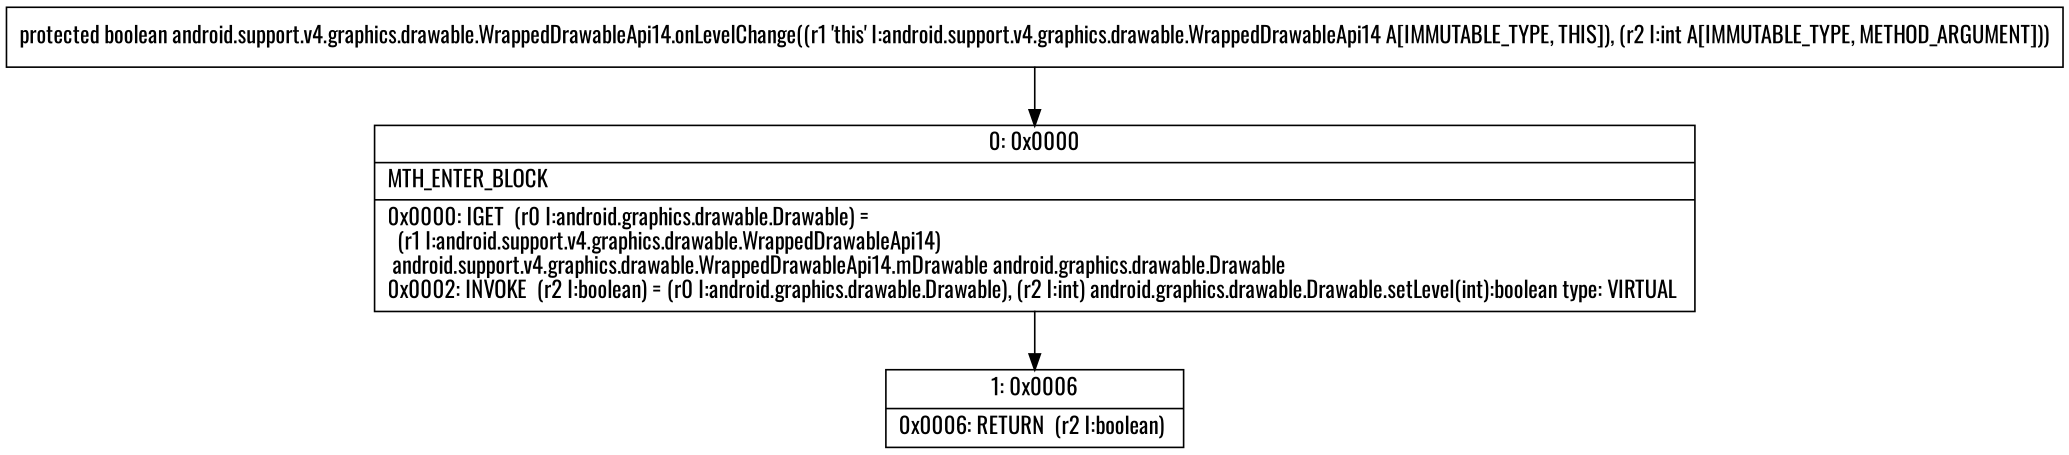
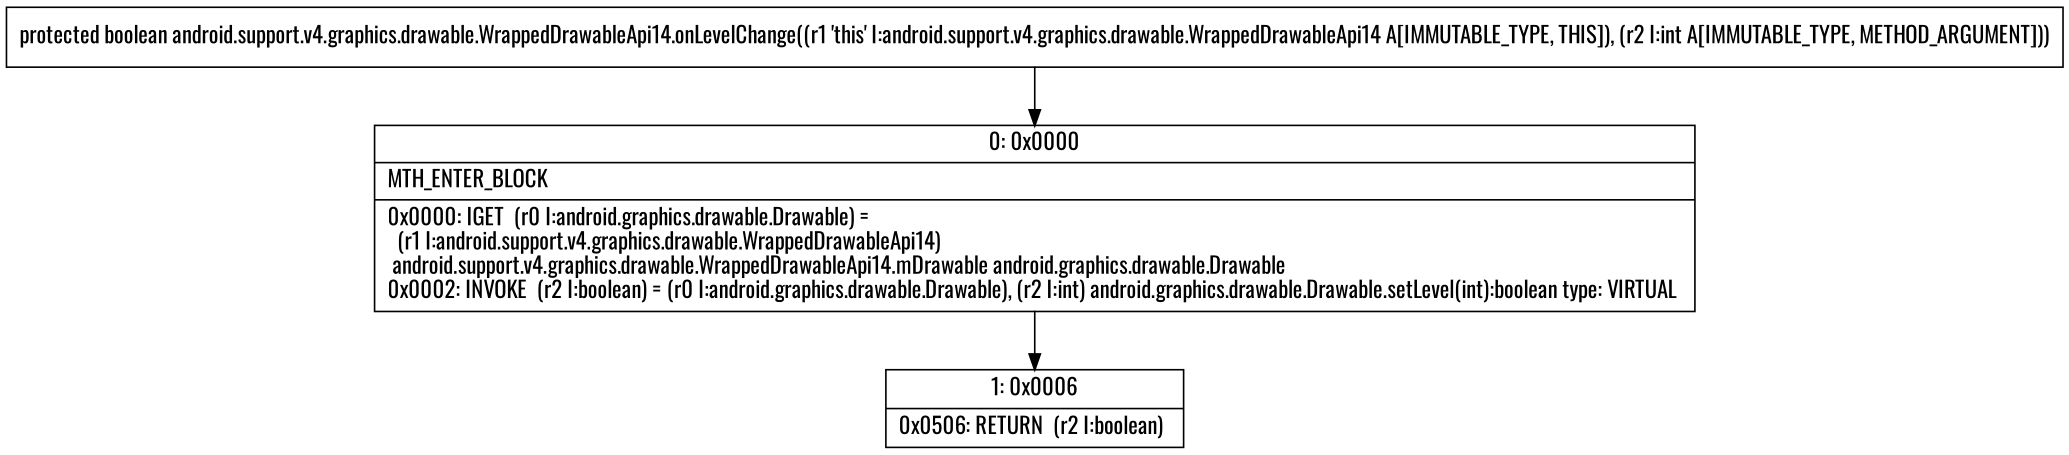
  digraph {
    fontname=Oswald
    node [shape=record fontname=Oswald]
    edge [fontname=Oswald]
    n1 [label="{0\:\ 0x0000|MTH_ENTER_BLOCK\l|0x0000: IGET  (r0 I:android.graphics.drawable.Drawable) = \l  (r1 I:android.support.v4.graphics.drawable.WrappedDrawableApi14)\l android.support.v4.graphics.drawable.WrappedDrawableApi14.mDrawable android.graphics.drawable.Drawable \l0x0002: INVOKE  (r2 I:boolean) = (r0 I:android.graphics.drawable.Drawable), (r2 I:int) android.graphics.drawable.Drawable.setLevel(int):boolean type: VIRTUAL \l}"]
-   n2 [label="{1\:\ 0x0006|0x0006: RETURN  (r2 I:boolean) \l}"]
+   n2 [label="{1\:\ 0x0006|0x0506: RETURN  (r2 I:boolean) \l}"]
    n3 [label="{protected boolean android.support.v4.graphics.drawable.WrappedDrawableApi14.onLevelChange((r1 'this' I:android.support.v4.graphics.drawable.WrappedDrawableApi14 A[IMMUTABLE_TYPE, THIS]), (r2 I:int A[IMMUTABLE_TYPE, METHOD_ARGUMENT])) }"]
    n1 -> n2
    n3 -> n1
  }
